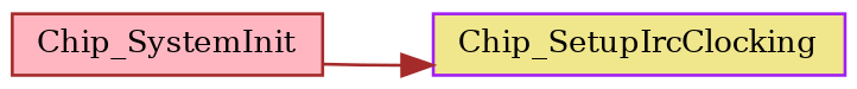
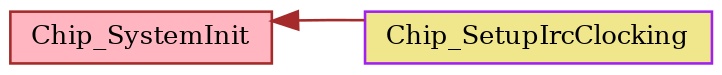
  digraph {
    rankdir=LR
    fontname="DejaVu Serif"
    node [fontname="DejaVu Serif" fontsize=10 shape=record style=filled]
    n1 [color=brown fillcolor=lightpink fontcolor=black height=0.2 label=Chip_SystemInit width=0.4]
    n2 [color=purple fillcolor=khaki height=0.2 label=Chip_SetupIrcClocking width=0.4]
-   n1 -> n2 [color=brown fontname="DejaVu Serif" fontsize=10 labelfontname=FreeSans labelfontsize=10 style=solid arrowhead=normal]
+   n2 -> n1 [color=brown fontname="DejaVu Serif" fontsize=10 labelfontname=FreeSans labelfontsize=10 style=solid arrowhead=normal]
  }
